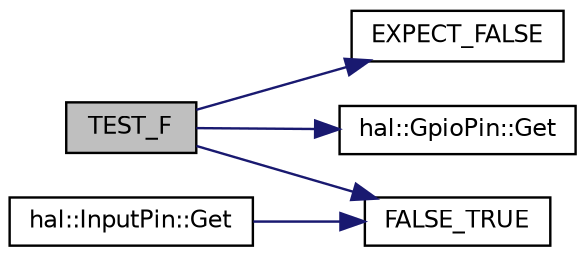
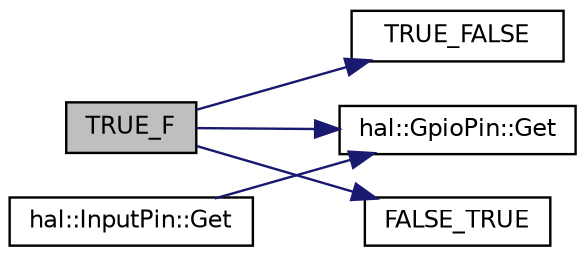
  digraph {
    rankdir=LR
    node [color=black fillcolor=white fontname=Helvetica fontsize=10 shape=record style=filled]
    edge [color=midnightblue fontname=Helvetica fontsize=10 labelfontname=Helvetica labelfontsize=10 style=solid]
-   n1 [fillcolor=grey75 fontcolor=black height=0.2 label=TEST_F width=0.4]
-   n2 [height=0.2 label=EXPECT_FALSE width=0.4]
+   n1 [fillcolor=grey75 fontcolor=black height=0.2 label=TRUE_F width=0.4]
+   n2 [height=0.2 label=TRUE_FALSE width=0.4]
    n3 [height=0.2 label=FALSE_TRUE width=0.4]
    n4 [height=0.2 label="hal::GpioPin::Get" width=0.4]
    n5 [height=0.2 label="hal::InputPin::Get" width=0.4]
    n1 -> n2
    n1 -> n3
    n1 -> n4
-   n5 -> n3
+   n5 -> n4
  }
